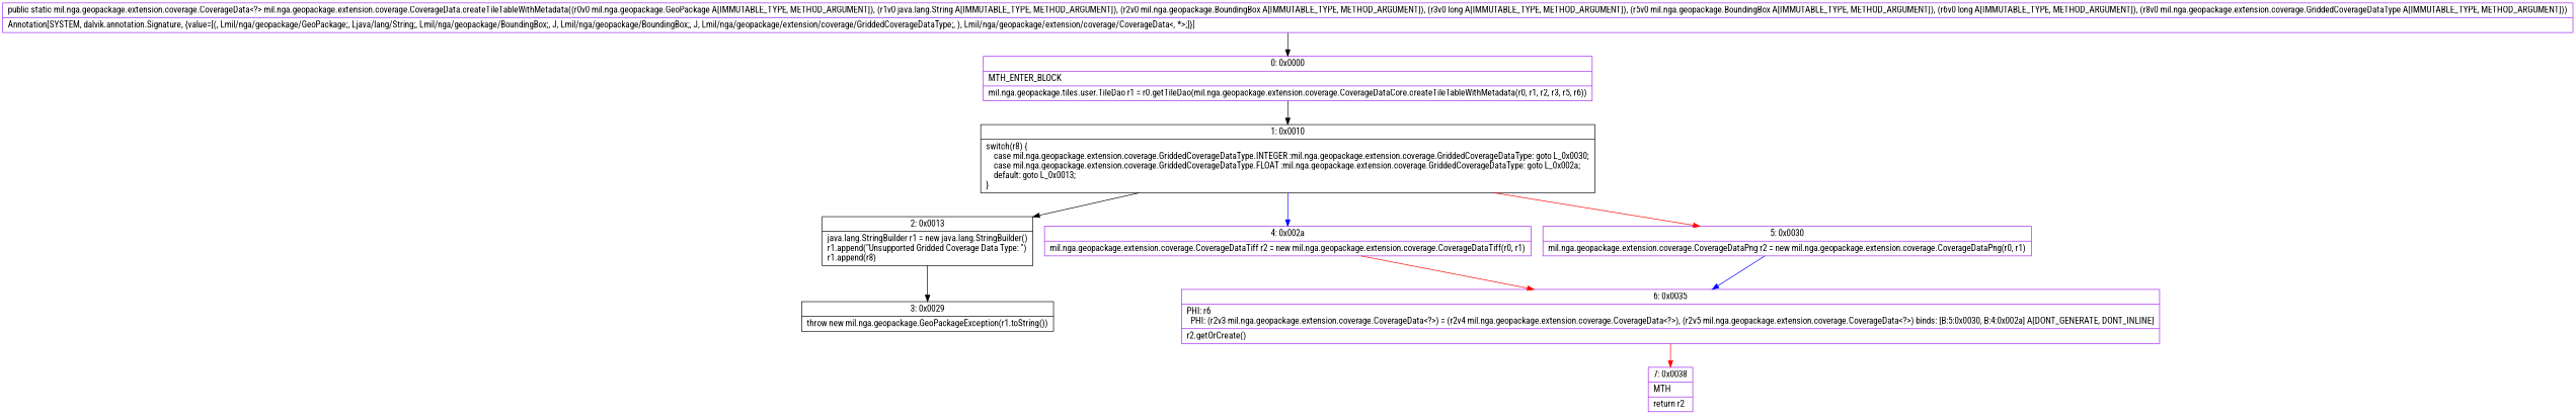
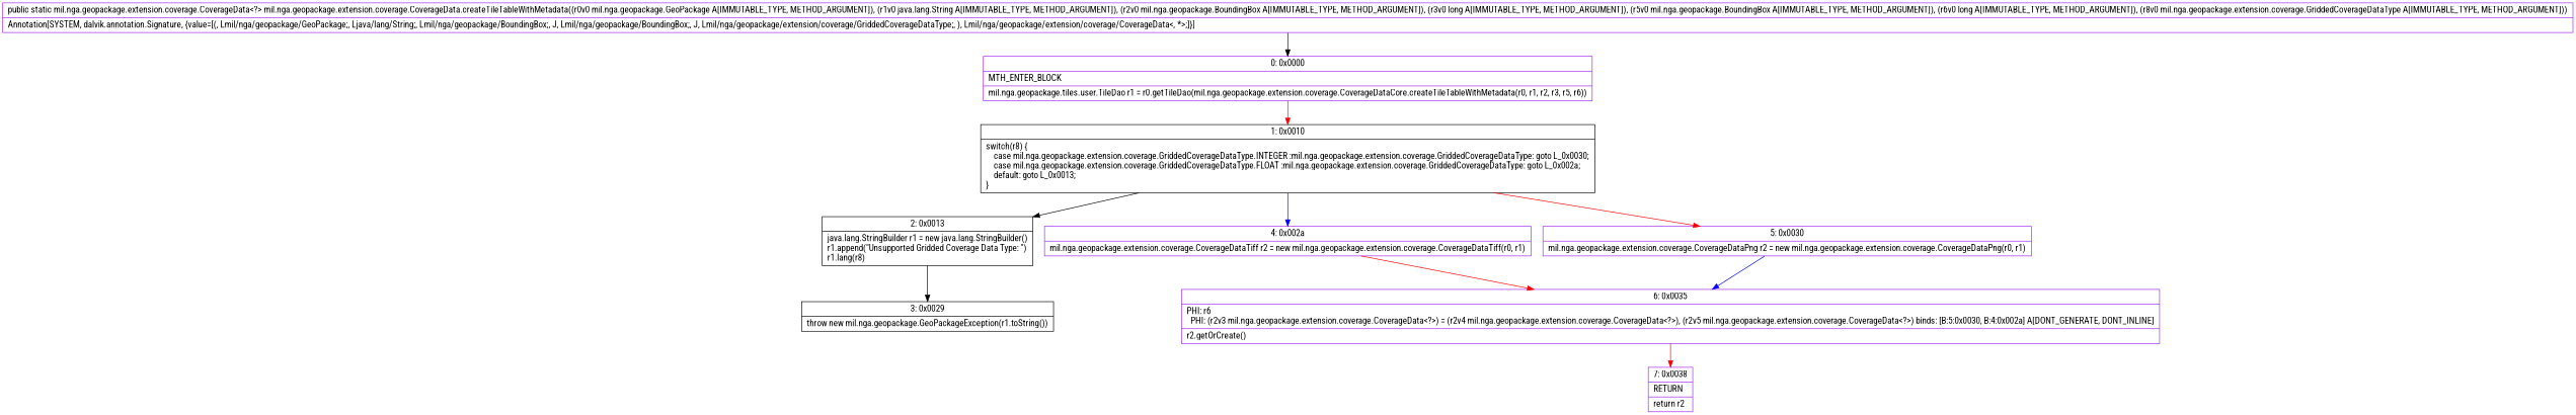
  digraph {
    fontname="Roboto Condensed"
    node [color=purple fontname="Roboto Condensed" shape=record]
    edge [color=black fontname="Roboto Condensed"]
    n1 [label="{0\:\ 0x0000|MTH_ENTER_BLOCK\l|mil.nga.geopackage.tiles.user.TileDao r1 = r0.getTileDao(mil.nga.geopackage.extension.coverage.CoverageDataCore.createTileTableWithMetadata(r0, r1, r2, r3, r5, r6))\l}"]
    n2 [color=black label="{1\:\ 0x0010|switch(r8) \{\l    case mil.nga.geopackage.extension.coverage.GriddedCoverageDataType.INTEGER :mil.nga.geopackage.extension.coverage.GriddedCoverageDataType: goto L_0x0030;\l    case mil.nga.geopackage.extension.coverage.GriddedCoverageDataType.FLOAT :mil.nga.geopackage.extension.coverage.GriddedCoverageDataType: goto L_0x002a;\l    default: goto L_0x0013;\l\}\l}"]
-   n3 [color=black label="{2\:\ 0x0013|java.lang.StringBuilder r1 = new java.lang.StringBuilder()\lr1.append(\"Unsupported Gridded Coverage Data Type: \")\lr1.append(r8)\l}"]
+   n3 [color=black label="{2\:\ 0x0013|java.lang.StringBuilder r1 = new java.lang.StringBuilder()\lr1.append(\"Unsupported Gridded Coverage Data Type: \")\lr1.lang(r8)\l}"]
    n4 [label="{4\:\ 0x002a|mil.nga.geopackage.extension.coverage.CoverageDataTiff r2 = new mil.nga.geopackage.extension.coverage.CoverageDataTiff(r0, r1)\l}"]
    n5 [label="{5\:\ 0x0030|mil.nga.geopackage.extension.coverage.CoverageDataPng r2 = new mil.nga.geopackage.extension.coverage.CoverageDataPng(r0, r1)\l}"]
    n6 [color=black label="{3\:\ 0x0029|throw new mil.nga.geopackage.GeoPackageException(r1.toString())\l}"]
    n7 [label="{6\:\ 0x0035|PHI: r6 \l  PHI: (r2v3 mil.nga.geopackage.extension.coverage.CoverageData\<?\>) = (r2v4 mil.nga.geopackage.extension.coverage.CoverageData\<?\>), (r2v5 mil.nga.geopackage.extension.coverage.CoverageData\<?\>) binds: [B:5:0x0030, B:4:0x002a] A[DONT_GENERATE, DONT_INLINE]\l|r2.getOrCreate()\l}"]
-   n8 [label="{7\:\ 0x0038|MTH\l|return r2\l}"]
+   n8 [label="{7\:\ 0x0038|RETURN\l|return r2\l}"]
    n9 [label="{public static mil.nga.geopackage.extension.coverage.CoverageData\<?\> mil.nga.geopackage.extension.coverage.CoverageData.createTileTableWithMetadata((r0v0 mil.nga.geopackage.GeoPackage A[IMMUTABLE_TYPE, METHOD_ARGUMENT]), (r1v0 java.lang.String A[IMMUTABLE_TYPE, METHOD_ARGUMENT]), (r2v0 mil.nga.geopackage.BoundingBox A[IMMUTABLE_TYPE, METHOD_ARGUMENT]), (r3v0 long A[IMMUTABLE_TYPE, METHOD_ARGUMENT]), (r5v0 mil.nga.geopackage.BoundingBox A[IMMUTABLE_TYPE, METHOD_ARGUMENT]), (r6v0 long A[IMMUTABLE_TYPE, METHOD_ARGUMENT]), (r8v0 mil.nga.geopackage.extension.coverage.GriddedCoverageDataType A[IMMUTABLE_TYPE, METHOD_ARGUMENT]))  | Annotation[SYSTEM, dalvik.annotation.Signature, \{value=[(, Lmil\/nga\/geopackage\/GeoPackage;, Ljava\/lang\/String;, Lmil\/nga\/geopackage\/BoundingBox;, J, Lmil\/nga\/geopackage\/BoundingBox;, J, Lmil\/nga\/geopackage\/extension\/coverage\/GriddedCoverageDataType;, ), Lmil\/nga\/geopackage\/extension\/coverage\/CoverageData\<, *\>;]\}]\l}"]
-   n1 -> n2
+   n1 -> n2 [color=red]
    n2 -> n3
    n2 -> n4 [color=blue]
    n2 -> n5 [color=red]
    n3 -> n6
    n4 -> n7 [color=red]
    n5 -> n7 [color=blue]
    n7 -> n8 [color=red]
    n9 -> n1
  }
